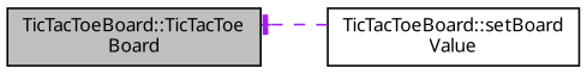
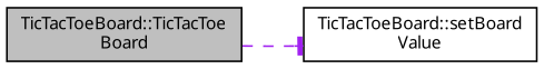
  digraph {
    rankdir=LR
    fontname="Noto Sans"
    node [color=black fontname="Noto Sans" fontsize=10 shape=record style=filled]
    n1 [fillcolor=grey75 fontcolor=black height=0.2 label="TicTacToeBoard::TicTacToe\lBoard" width=0.4]
    n2 [fillcolor=white height=0.2 label="TicTacToeBoard::setBoard\lValue" width=0.4]
-   n2 -> n1 [color=purple fontname="Noto Sans" fontsize=10 labelfontname=Helvetica labelfontsize=10 style=dashed arrowhead=tee]
+   n1 -> n2 [color=purple fontname="Noto Sans" fontsize=10 labelfontname=Helvetica labelfontsize=10 style=dashed arrowhead=tee]
  }
